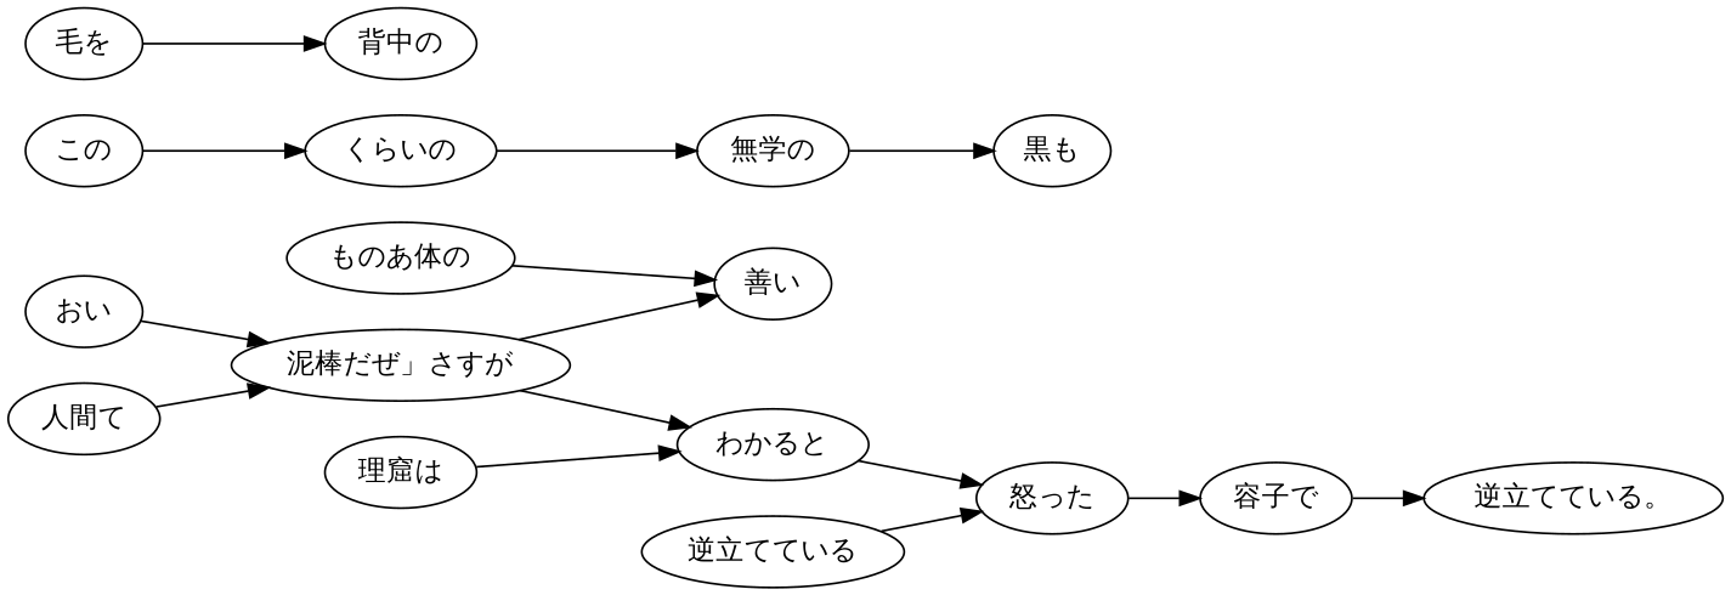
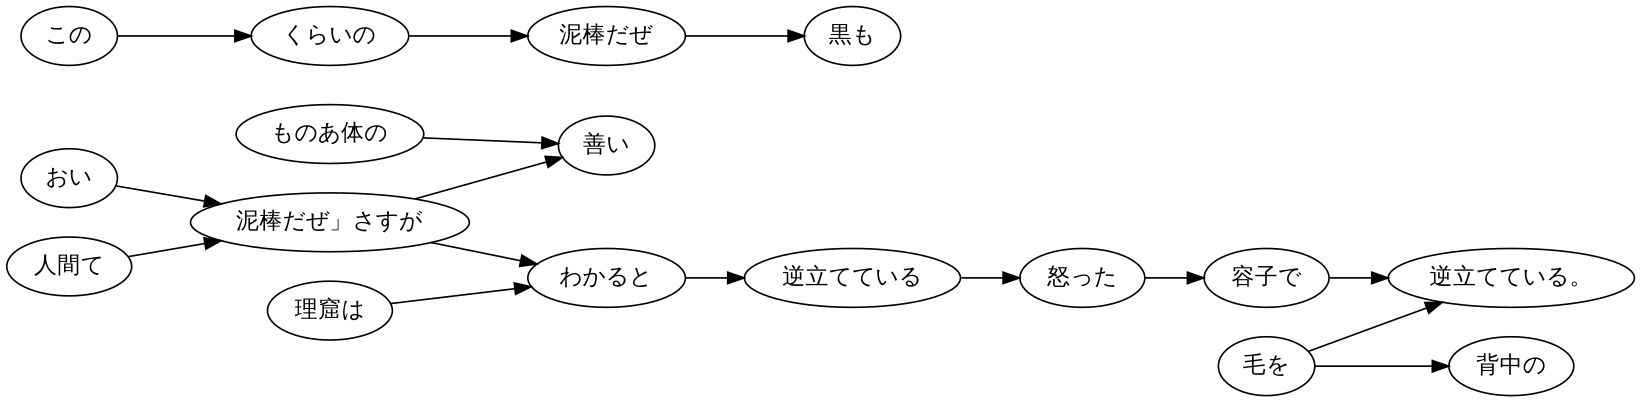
  digraph {
    rankdir=LR
    n1 [label="おい"]
    n2 [label="泥棒だぜ」さすが"]
    n3 [label="善い"]
    n4 [label="わかると"]
    n5 [label="人間て"]
    n6 [label="ものあ体の"]
    n7 [label="逆立てている"]
-   n8 [label="無学の"]
+   n8 [label="泥棒だぜ"]
    n9 [label="黒も"]
    n10 [label="この"]
    n11 [label="くらいの"]
    n12 [label="理窟は"]
    n13 [label="怒った"]
    n14 [label="容子で"]
    n15 [label="逆立てている。"]
    n16 [label="背中の"]
    n17 [label="毛を"]
    n1 -> n2
    n2 -> n3
    n2 -> n4
-   n4 -> n13
+   n4 -> n7
    n5 -> n2
    n6 -> n3
    n7 -> n13
    n8 -> n9
    n10 -> n11
    n11 -> n8
    n12 -> n4
    n13 -> n14
    n14 -> n15
+   n17 -> n15
    n17 -> n16
  }
